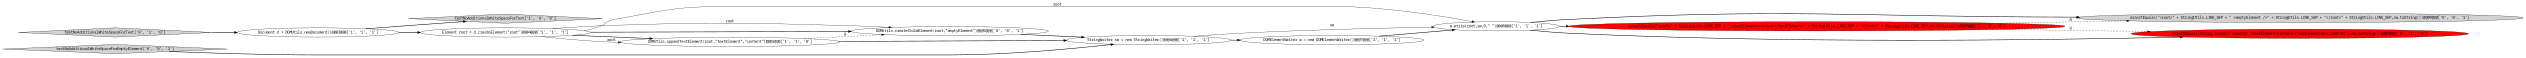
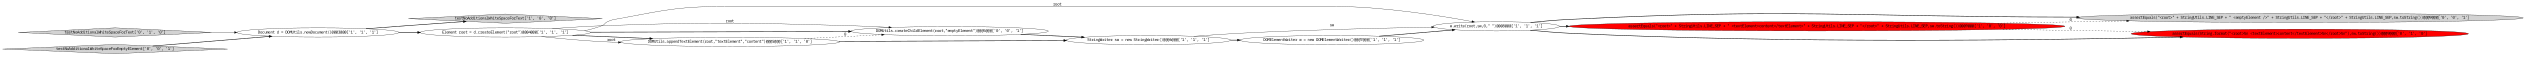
  digraph {
    fontname="IBM Plex Mono"
    rankdir=LR
    node [fillcolor=white fontname="IBM Plex Mono" shape=ellipse style=filled]
    edge [fontname="IBM Plex Mono" style=bold]
    n1 [label="DOMUtils.createChildElement(root,\"emptyElement\")@@@5@@@['0', '0', '1']"]
    n2 [label="StringWriter sw = new StringWriter()@@@6@@@['1', '1', '1']"]
    n3 [label="w.write(root,sw,0,\" \")@@@8@@@['1', '1', '1']"]
    n4 [label="DOMElementWriter w = new DOMElementWriter()@@@7@@@['1', '1', '1']"]
    n5 [fillcolor=lightgray label="testNoAdditionalWhiteSpaceForText['0', '1', '0']" shape=diamond]
    n6 [label="Document d = DOMUtils.newDocument()@@@3@@@['1', '1', '1']"]
    n7 [label="Element root = d.createElement(\"root\")@@@4@@@['1', '1', '1']"]
    n8 [fillcolor=lightgray label="testNoAdditionalWhiteSpaceForText['1', '0', '0']" shape=diamond]
    n9 [label="DOMUtils.appendTextElement(root,\"textElement\",\"content\")@@@5@@@['1', '1', '0']"]
    n10 [fillcolor=lightgray label="assertEquals(\"<root>\" + StringUtils.LINE_SEP + \" <emptyElement />\" + StringUtils.LINE_SEP + \"</root>\" + StringUtils.LINE_SEP,sw.toString())@@@9@@@['0', '0', '1']"]
    n11 [fillcolor=red label="assertEquals(\"<root>\" + StringUtils.LINE_SEP + \" <textElement>content</textElement>\" + StringUtils.LINE_SEP + \"</root>\" + StringUtils.LINE_SEP,sw.toString())@@@9@@@['1', '0', '0']"]
    n12 [fillcolor=red label="assertEquals(String.format(\"<root>%n <textElement>content</textElement>%n</root>%n\"),sw.toString())@@@9@@@['0', '1', '0']"]
    n13 [fillcolor=lightgray label="testNoAdditionalWhiteSpaceForEmptyElement['0', '0', '1']" shape=diamond]
    n1 -> n2
    n2 -> n3 [label=sw style=solid]
    n2 -> n4
    n3 -> n10
    n3 -> n11
    n3 -> n12
    n4 -> n3
-   n5 -> n6
+   n5 -> n6 [style=solid]
    n6 -> n7
    n6 -> n8
    n7 -> n1 [label=root style=solid]
    n7 -> n1
    n7 -> n3 [label=root style=solid]
    n7 -> n9
    n7 -> n9 [label=root style=solid]
    n9 -> n1 [label=0 style=dashed]
    n9 -> n2
    n11 -> n10 [label=0 style=dashed]
    n11 -> n12 [label=0 style=dashed]
-   n13 -> n2
+   n13 -> n6
  }
